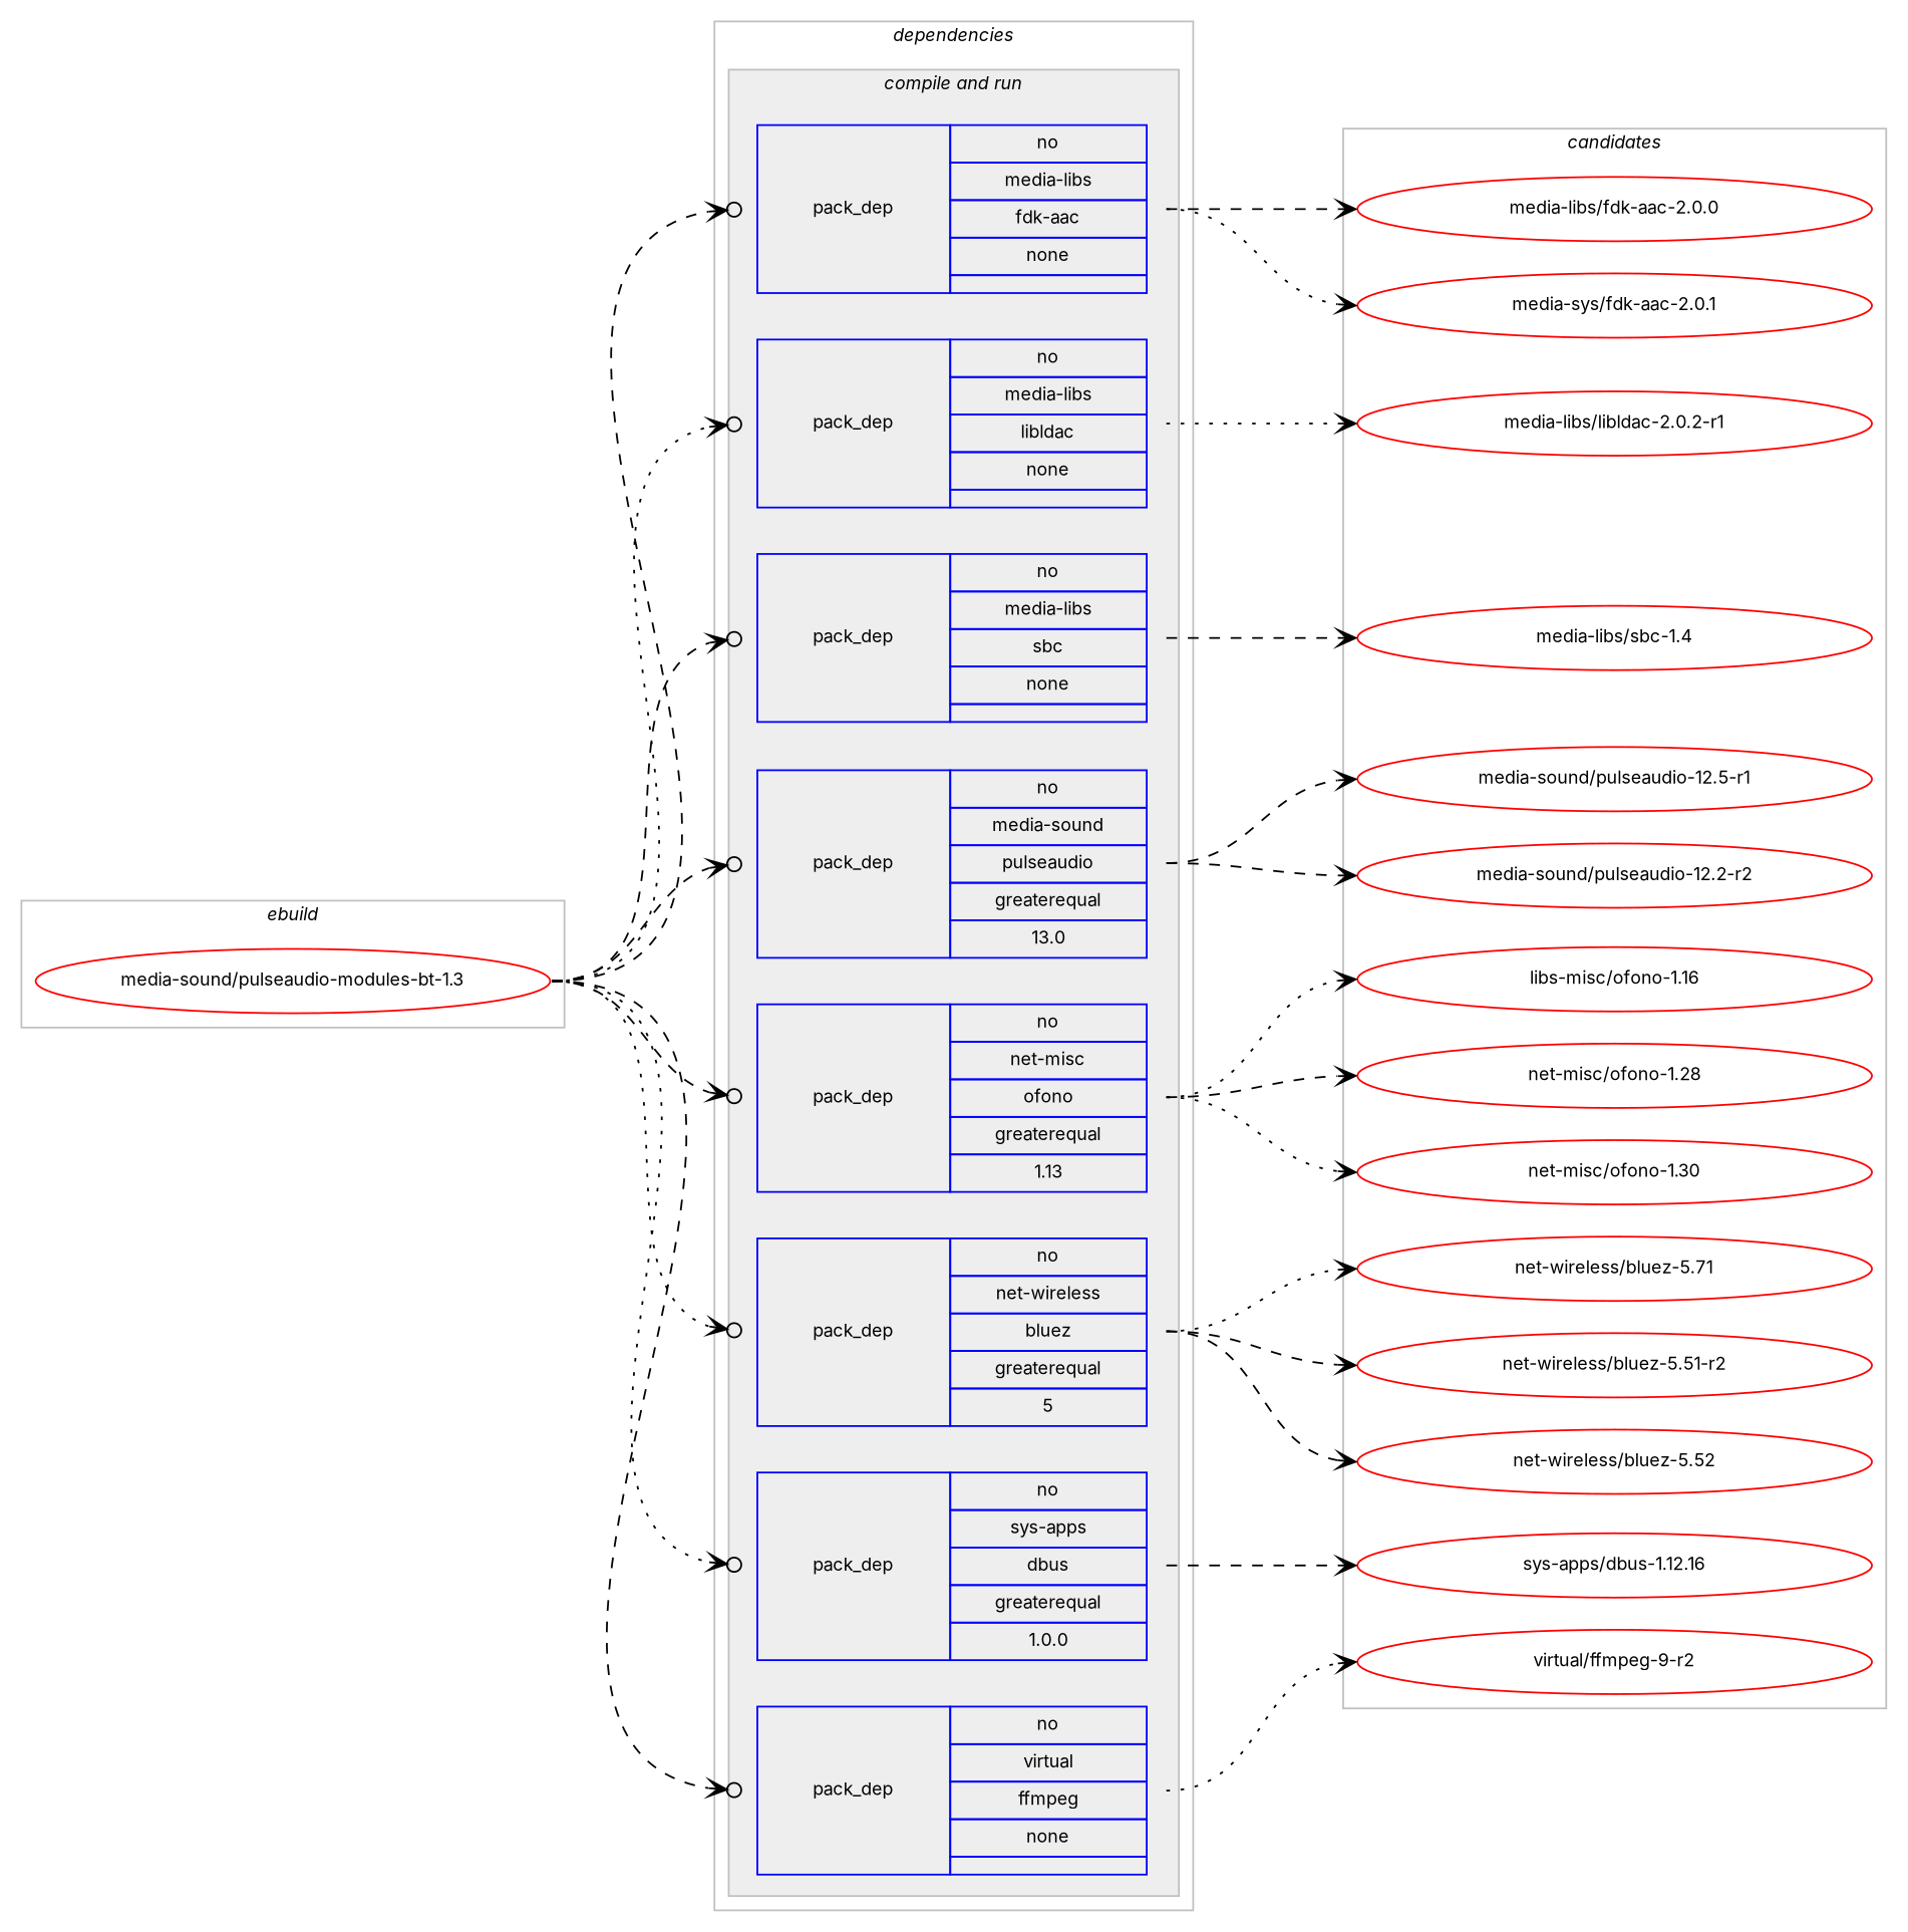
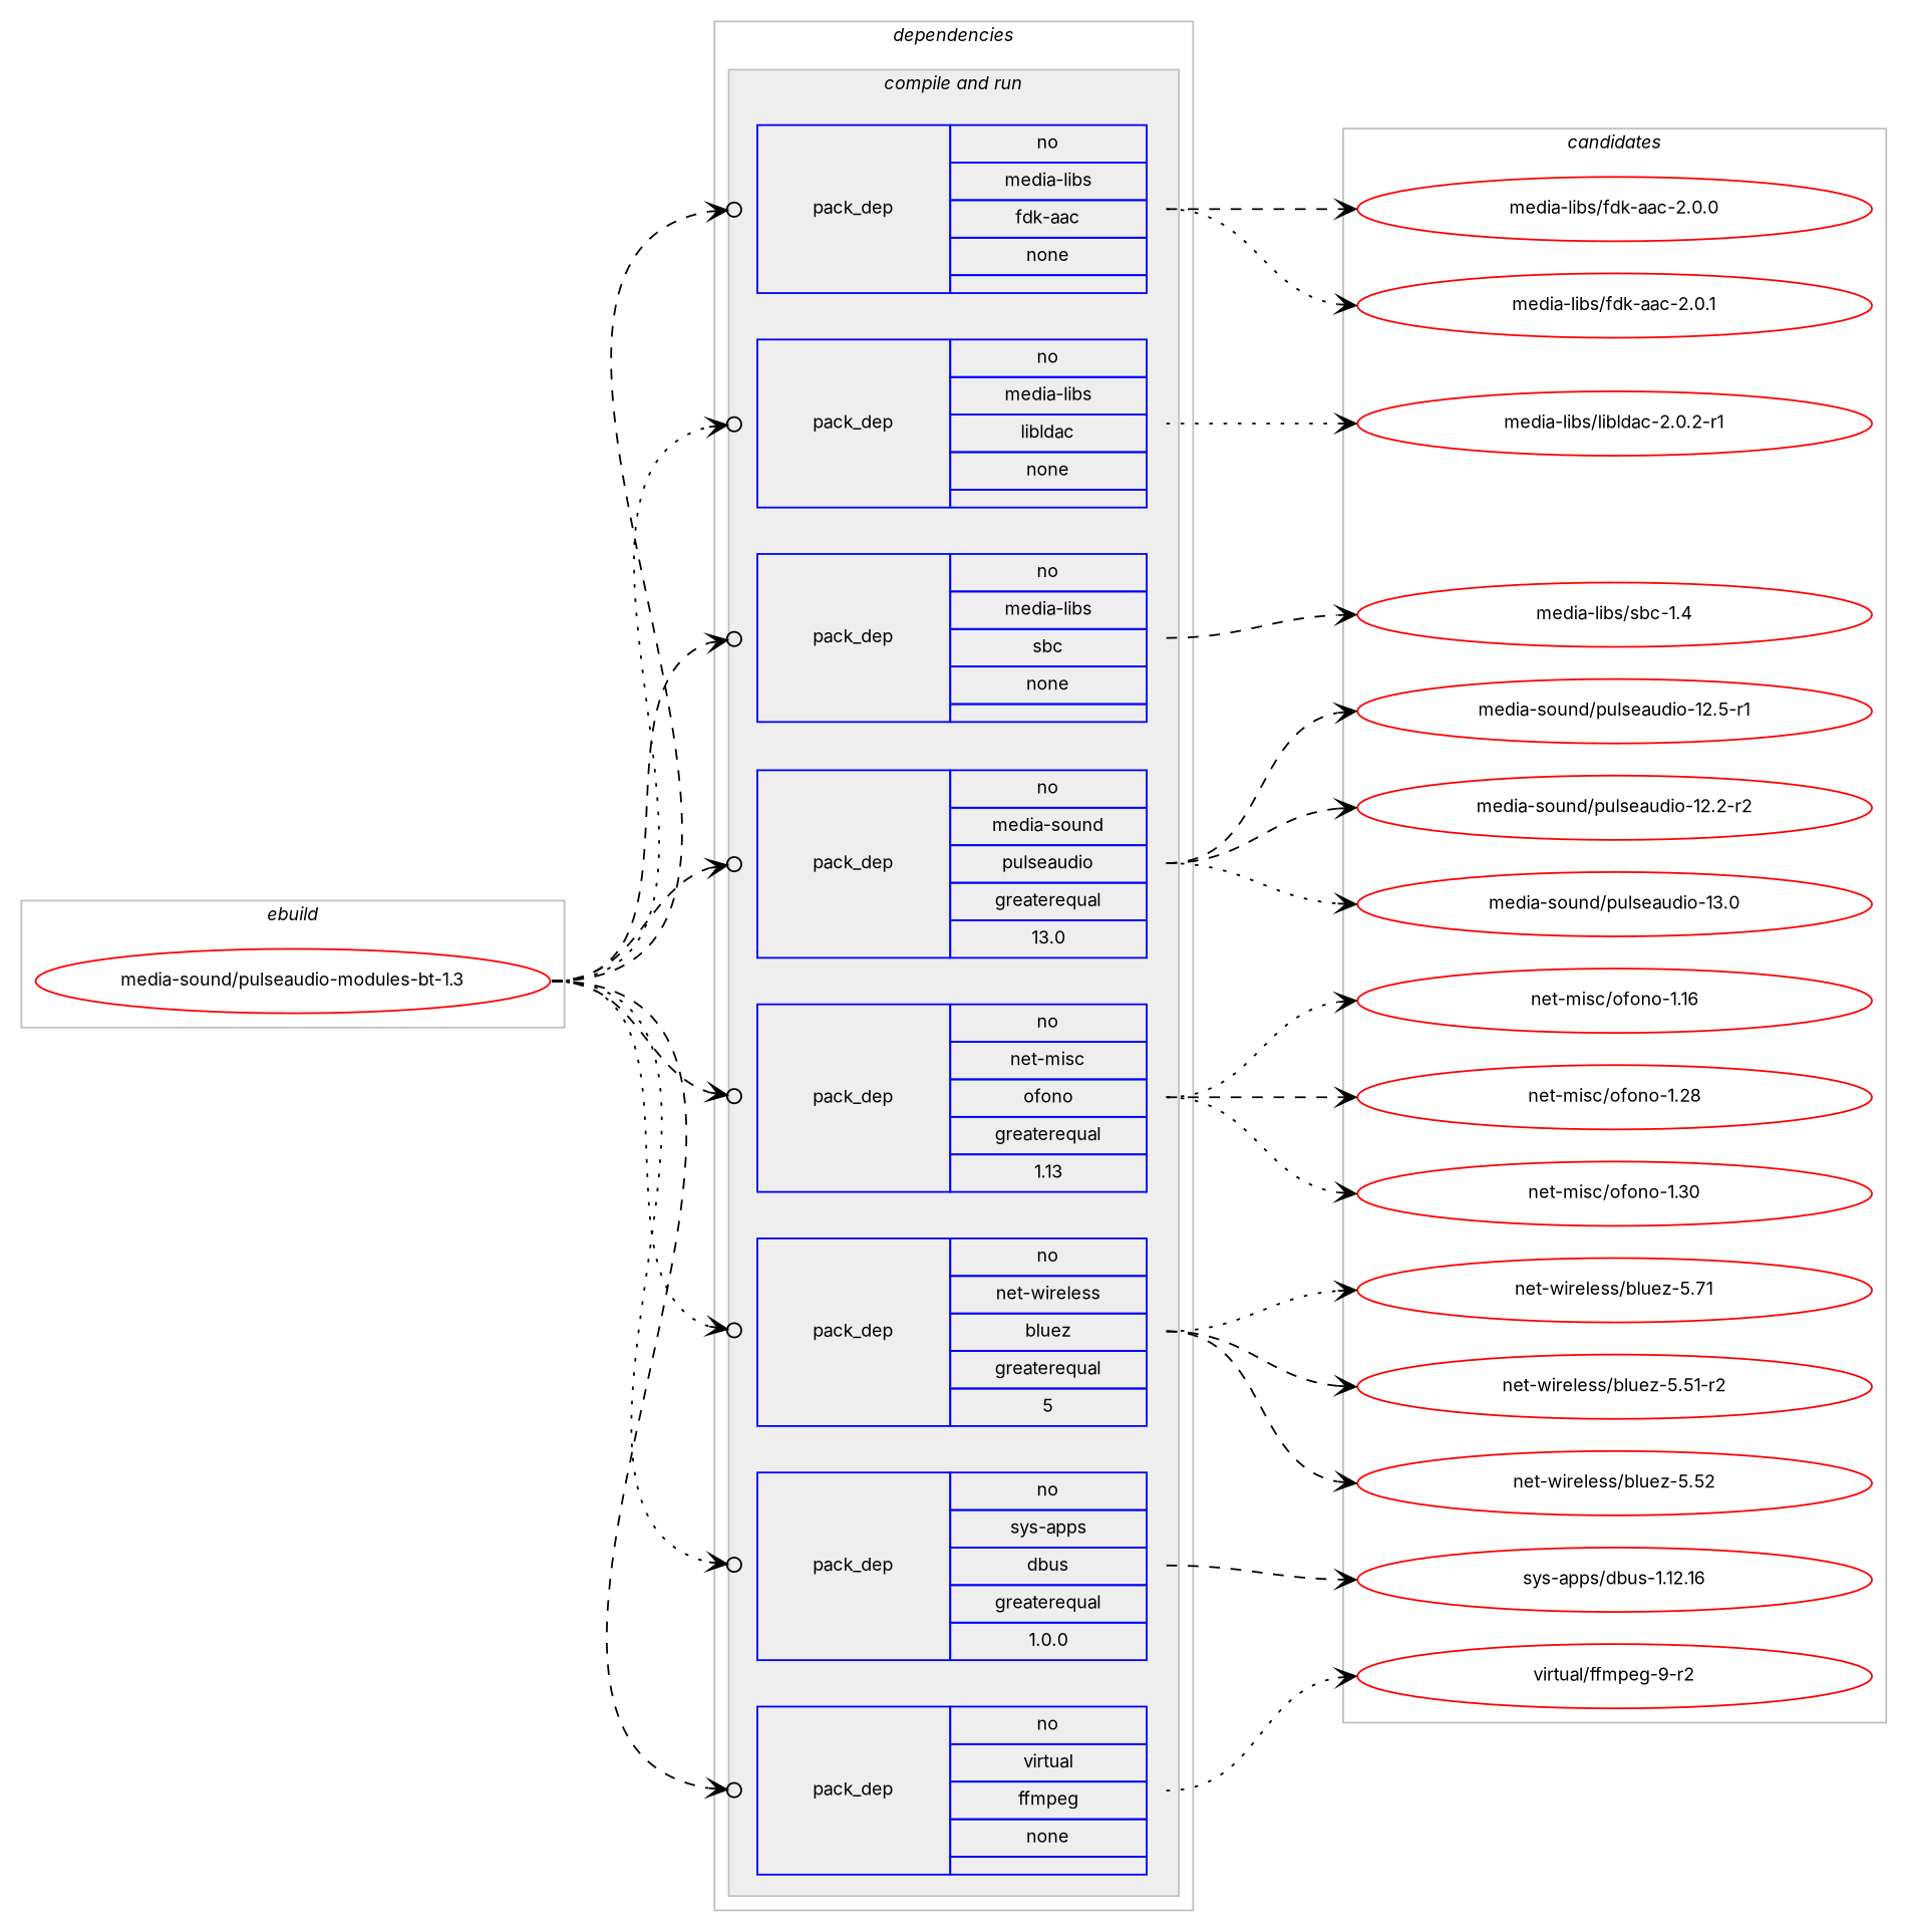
  digraph {
    compound=true
    concentrate=true
    fontname=Inter
    fontsize=10
    newrank=true
    rankdir=LR
    ranksep=1.5
    node [color=red fontname=Inter fontsize=10]
    edge [arrowhead=vee fontname=Inter headport=w style=dashed tailport=e weight=100]
    n1 [label="media-sound/pulseaudio-modules-bt-1.3" width=4]
    n2 [color=blue label=<<TABLE BORDER="0" CELLBORDER="1" CELLSPACING="0" CELLPADDING="4" WIDTH="220"><TR><TD ROWSPAN="6" CELLPADDING="30">pack_dep</TD></TR><TR><TD WIDTH="110">no</TD></TR><TR><TD>media-libs</TD></TR><TR><TD>fdk-aac</TD></TR><TR><TD>none</TD></TR><TR><TD></TD></TR></TABLE>> shape=none]
    n3 [color=blue label=<<TABLE BORDER="0" CELLBORDER="1" CELLSPACING="0" CELLPADDING="4" WIDTH="220"><TR><TD ROWSPAN="6" CELLPADDING="30">pack_dep</TD></TR><TR><TD WIDTH="110">no</TD></TR><TR><TD>media-libs</TD></TR><TR><TD>libldac</TD></TR><TR><TD>none</TD></TR><TR><TD></TD></TR></TABLE>> shape=none]
    n4 [color=blue label=<<TABLE BORDER="0" CELLBORDER="1" CELLSPACING="0" CELLPADDING="4" WIDTH="220"><TR><TD ROWSPAN="6" CELLPADDING="30">pack_dep</TD></TR><TR><TD WIDTH="110">no</TD></TR><TR><TD>media-libs</TD></TR><TR><TD>sbc</TD></TR><TR><TD>none</TD></TR><TR><TD></TD></TR></TABLE>> shape=none]
    n5 [color=blue label=<<TABLE BORDER="0" CELLBORDER="1" CELLSPACING="0" CELLPADDING="4" WIDTH="220"><TR><TD ROWSPAN="6" CELLPADDING="30">pack_dep</TD></TR><TR><TD WIDTH="110">no</TD></TR><TR><TD>media-sound</TD></TR><TR><TD>pulseaudio</TD></TR><TR><TD>greaterequal</TD></TR><TR><TD>13.0</TD></TR></TABLE>> shape=none]
    n6 [color=blue label=<<TABLE BORDER="0" CELLBORDER="1" CELLSPACING="0" CELLPADDING="4" WIDTH="220"><TR><TD ROWSPAN="6" CELLPADDING="30">pack_dep</TD></TR><TR><TD WIDTH="110">no</TD></TR><TR><TD>net-misc</TD></TR><TR><TD>ofono</TD></TR><TR><TD>greaterequal</TD></TR><TR><TD>1.13</TD></TR></TABLE>> shape=none]
    n7 [color=blue label=<<TABLE BORDER="0" CELLBORDER="1" CELLSPACING="0" CELLPADDING="4" WIDTH="220"><TR><TD ROWSPAN="6" CELLPADDING="30">pack_dep</TD></TR><TR><TD WIDTH="110">no</TD></TR><TR><TD>net-wireless</TD></TR><TR><TD>bluez</TD></TR><TR><TD>greaterequal</TD></TR><TR><TD>5</TD></TR></TABLE>> shape=none]
    n8 [color=blue label=<<TABLE BORDER="0" CELLBORDER="1" CELLSPACING="0" CELLPADDING="4" WIDTH="220"><TR><TD ROWSPAN="6" CELLPADDING="30">pack_dep</TD></TR><TR><TD WIDTH="110">no</TD></TR><TR><TD>sys-apps</TD></TR><TR><TD>dbus</TD></TR><TR><TD>greaterequal</TD></TR><TR><TD>1.0.0</TD></TR></TABLE>> shape=none]
    n9 [color=blue label=<<TABLE BORDER="0" CELLBORDER="1" CELLSPACING="0" CELLPADDING="4" WIDTH="220"><TR><TD ROWSPAN="6" CELLPADDING="30">pack_dep</TD></TR><TR><TD WIDTH="110">no</TD></TR><TR><TD>virtual</TD></TR><TR><TD>ffmpeg</TD></TR><TR><TD>none</TD></TR><TR><TD></TD></TR></TABLE>> shape=none]
    n10 [label="media-libs/fdk-aac-2.0.0" width=4]
-   n11 [label="media-sys/fdk-aac-2.0.1" width=4]
+   n11 [label="media-libs/fdk-aac-2.0.1" width=4]
    n12 [label="media-libs/libldac-2.0.2-r1" width=4]
    n13 [label="media-libs/sbc-1.4" width=4]
    n14 [label="media-sound/pulseaudio-12.5-r1" width=4]
    n15 [label="media-sound/pulseaudio-12.2-r2" width=4]
-   n17 [label="libs-misc/ofono-1.16" width=4]
+   n16 [label="media-sound/pulseaudio-13.0" width=4]
+   n17 [label="net-misc/ofono-1.16" width=4]
    n18 [label="net-misc/ofono-1.28" width=4]
    n19 [label="net-misc/ofono-1.30" width=4]
    n20 [label="net-wireless/bluez-5.71" width=4]
    n21 [label="net-wireless/bluez-5.51-r2" width=4]
    n22 [label="net-wireless/bluez-5.52" width=4]
    n23 [label="sys-apps/dbus-1.12.16" width=4]
    n24 [label="virtual/ffmpeg-9-r2" width=4]
    subgraph cluster_1 {
      color=gray
      label=<<i>ebuild</i>>
      rank=same
      n1
    }
    subgraph cluster_2 {
      color=gray
      label=<<i>dependencies</i>>
      subgraph cluster_3 {
        color=gray
        fillcolor="#eeeeee"
        label=<<i>compile</i>>
        style=filled
      }
      subgraph cluster_4 {
        color=gray
        fillcolor="#eeeeee"
        label=<<i>compile and run</i>>
        style=filled
        subgraph sub_5 {
          color=gray
          fillcolor="#eeeeee"
          label=<<i>compile and run</i>>
          style=filled
          n2
        }
        subgraph sub_6 {
          color=gray
          fillcolor="#eeeeee"
          label=<<i>compile and run</i>>
          style=filled
          n3
        }
        subgraph sub_7 {
          color=gray
          fillcolor="#eeeeee"
          label=<<i>compile and run</i>>
          style=filled
          n4
        }
        subgraph sub_8 {
          color=gray
          fillcolor="#eeeeee"
          label=<<i>compile and run</i>>
          style=filled
          n5
        }
        subgraph sub_9 {
          color=gray
          fillcolor="#eeeeee"
          label=<<i>compile and run</i>>
          style=filled
          n6
        }
        subgraph sub_10 {
          color=gray
          fillcolor="#eeeeee"
          label=<<i>compile and run</i>>
          style=filled
          n7
        }
        subgraph sub_11 {
          color=gray
          fillcolor="#eeeeee"
          label=<<i>compile and run</i>>
          style=filled
          n8
        }
        subgraph sub_12 {
          color=gray
          fillcolor="#eeeeee"
          label=<<i>compile and run</i>>
          style=filled
          n9
        }
      }
      subgraph cluster_13 {
        color=gray
        fillcolor="#eeeeee"
        label=<<i>run</i>>
        style=filled
      }
    }
    subgraph cluster_14 {
      color=gray
      label=<<i>candidates</i>>
      rank=same
      subgraph sub_15 {
        color=black
        label=<<i>candidates</i>>
        nodesep=1
        rank=same
        n10
        n11
      }
      subgraph sub_16 {
        color=black
        label=<<i>candidates</i>>
        nodesep=1
        rank=same
        n12
      }
      subgraph sub_17 {
        color=black
        label=<<i>candidates</i>>
        nodesep=1
        rank=same
        n13
      }
      subgraph sub_18 {
        color=black
        label=<<i>candidates</i>>
        nodesep=1
        rank=same
        n14
        n15
+       n16
      }
      subgraph sub_19 {
        color=black
        label=<<i>candidates</i>>
        nodesep=1
        rank=same
        n17
        n18
        n19
      }
      subgraph sub_20 {
        color=black
        label=<<i>candidates</i>>
        nodesep=1
        rank=same
        n20
        n21
        n22
      }
      subgraph sub_21 {
        color=black
        label=<<i>candidates</i>>
        nodesep=1
        rank=same
        n23
      }
      subgraph sub_22 {
        color=black
        label=<<i>candidates</i>>
        nodesep=1
        rank=same
        n24
      }
    }
    n1 -> n2 [arrowhead=odotvee weight=20]
    n1 -> n3 [arrowhead=odotvee style=dotted weight=20]
    n1 -> n4 [arrowhead=odotvee weight=20]
    n1 -> n5 [arrowhead=odotvee weight=20]
    n1 -> n6 [arrowhead=odotvee weight=20]
    n1 -> n7 [arrowhead=odotvee style=dotted weight=20]
    n1 -> n8 [arrowhead=odotvee style=dotted weight=20]
    n1 -> n9 [arrowhead=odotvee weight=20]
    n2 -> n10
    n2 -> n11 [style=dotted]
    n3 -> n12 [style=dotted]
    n4 -> n13
    n5 -> n14
    n5 -> n15
+   n5 -> n16 [style=dotted]
    n6 -> n17 [style=dotted]
    n6 -> n18
    n6 -> n19 [style=dotted]
    n7 -> n20 [style=dotted]
    n7 -> n21
    n7 -> n22
    n8 -> n23
    n9 -> n24 [style=dotted]
  }
